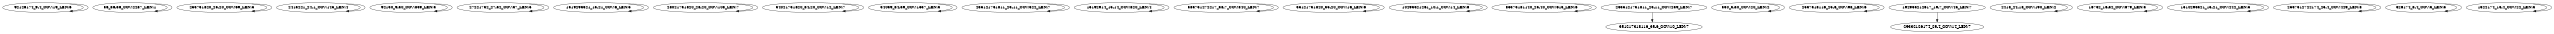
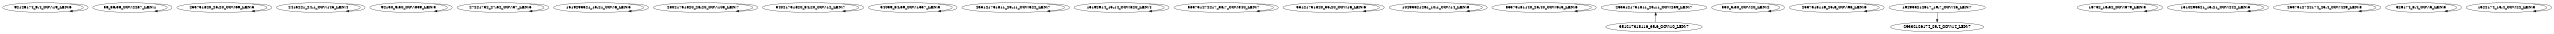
  digraph {
    "92126174_9-4_COV:19_LEN:6"
    "36_36-36_COV:2287_LEN:1"
    "253731820_25-20_COV:69_LEN:5"
    "2413221_24-1_COV:145_LEN:4"
    n5 [label="92130_9-30_COV:839_LEN:3"]
    "27221732_27-32_COV:37_LEN:5"
    "1519293321_15-21_COV:6_LEN:5"
    "28021731820_28-20_COV:108_LEN:7"
    "34021731820_34-20_COV:12_LEN:7"
    "34039_34-39_COV:1537_LEN:3"
    "235121731811_23-11_COV:322_LEN:7"
    "15192914_15-14_COV:820_LEN:4"
    "383731272217_38-7_COV:840_LEN:7"
    "35121731820_35-20_COV:16_LEN:6"
    "10293321261_10-1_COV:14_LEN:6"
    n16 [label="85373181140_25-40_COV:613_LEN:6"]
    "2335121731811_23-11_COV:239_LEN:7"
    "351217318116_35-6_COV:10_LEN:7"
    "330_3-30_COV:20_LEN:2"
    "2537318116_25-6_COV:98_LEN:6"
    "192933212617_19-7_COV:45_LEN:7"
    "29332126174_29-4_COV:14_LEN:7"
-   "2418_24-18_COV:190_LEN:2"
    "16732_16-32_COV:679_LEN:3"
    "1510293321_15-21_COV:242_LEN:5"
    "2537312722174_25-4_COV:429_LEN:8"
    "326174_3-4_COV:3_LEN:5"
    n28 [label="1322174_13-4_COV:22_LEN:3"]
    "92126174_9-4_COV:19_LEN:6" -> "92126174_9-4_COV:19_LEN:6"
    "36_36-36_COV:2287_LEN:1" -> "36_36-36_COV:2287_LEN:1"
    "253731820_25-20_COV:69_LEN:5" -> "253731820_25-20_COV:69_LEN:5"
    "2413221_24-1_COV:145_LEN:4" -> "2413221_24-1_COV:145_LEN:4"
    n5 -> n5
    "27221732_27-32_COV:37_LEN:5" -> "27221732_27-32_COV:37_LEN:5"
    "1519293321_15-21_COV:6_LEN:5" -> "1519293321_15-21_COV:6_LEN:5"
    "28021731820_28-20_COV:108_LEN:7" -> "28021731820_28-20_COV:108_LEN:7"
    "34021731820_34-20_COV:12_LEN:7" -> "34021731820_34-20_COV:12_LEN:7"
    "34039_34-39_COV:1537_LEN:3" -> "34039_34-39_COV:1537_LEN:3"
    "235121731811_23-11_COV:322_LEN:7" -> "235121731811_23-11_COV:322_LEN:7"
    "15192914_15-14_COV:820_LEN:4" -> "15192914_15-14_COV:820_LEN:4"
    "383731272217_38-7_COV:840_LEN:7" -> "383731272217_38-7_COV:840_LEN:7"
    "35121731820_35-20_COV:16_LEN:6" -> "35121731820_35-20_COV:16_LEN:6"
    "10293321261_10-1_COV:14_LEN:6" -> "10293321261_10-1_COV:14_LEN:6"
    n16 -> n16
-   "2335121731811_23-11_COV:239_LEN:7" -> "351217318116_35-6_COV:10_LEN:7"
+   "351217318116_35-6_COV:10_LEN:7" -> "2335121731811_23-11_COV:239_LEN:7"
    "330_3-30_COV:20_LEN:2" -> "330_3-30_COV:20_LEN:2"
    "2537318116_25-6_COV:98_LEN:6" -> "2537318116_25-6_COV:98_LEN:6"
    "192933212617_19-7_COV:45_LEN:7" -> "29332126174_29-4_COV:14_LEN:7"
-   "2418_24-18_COV:190_LEN:2" -> "2418_24-18_COV:190_LEN:2"
    "16732_16-32_COV:679_LEN:3" -> "16732_16-32_COV:679_LEN:3"
    "1510293321_15-21_COV:242_LEN:5" -> "1510293321_15-21_COV:242_LEN:5"
    "2537312722174_25-4_COV:429_LEN:8" -> "2537312722174_25-4_COV:429_LEN:8"
    "326174_3-4_COV:3_LEN:5" -> "326174_3-4_COV:3_LEN:5"
    n28 -> n28
  }
